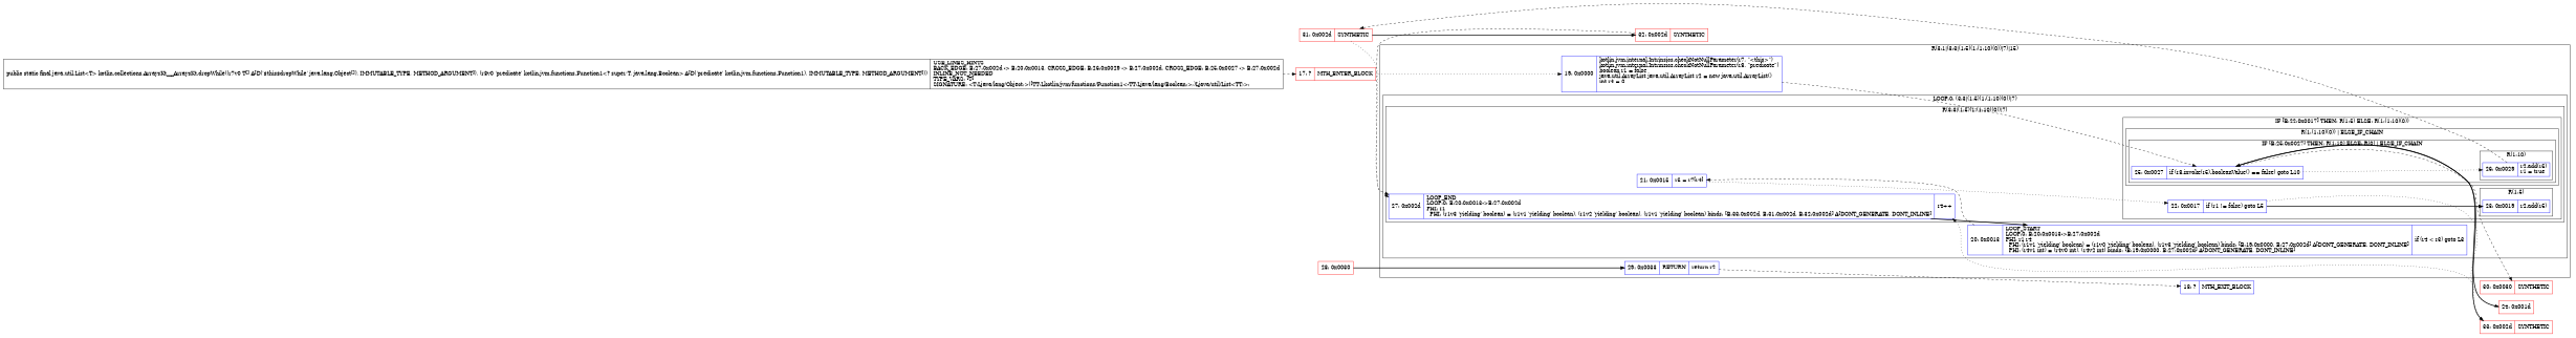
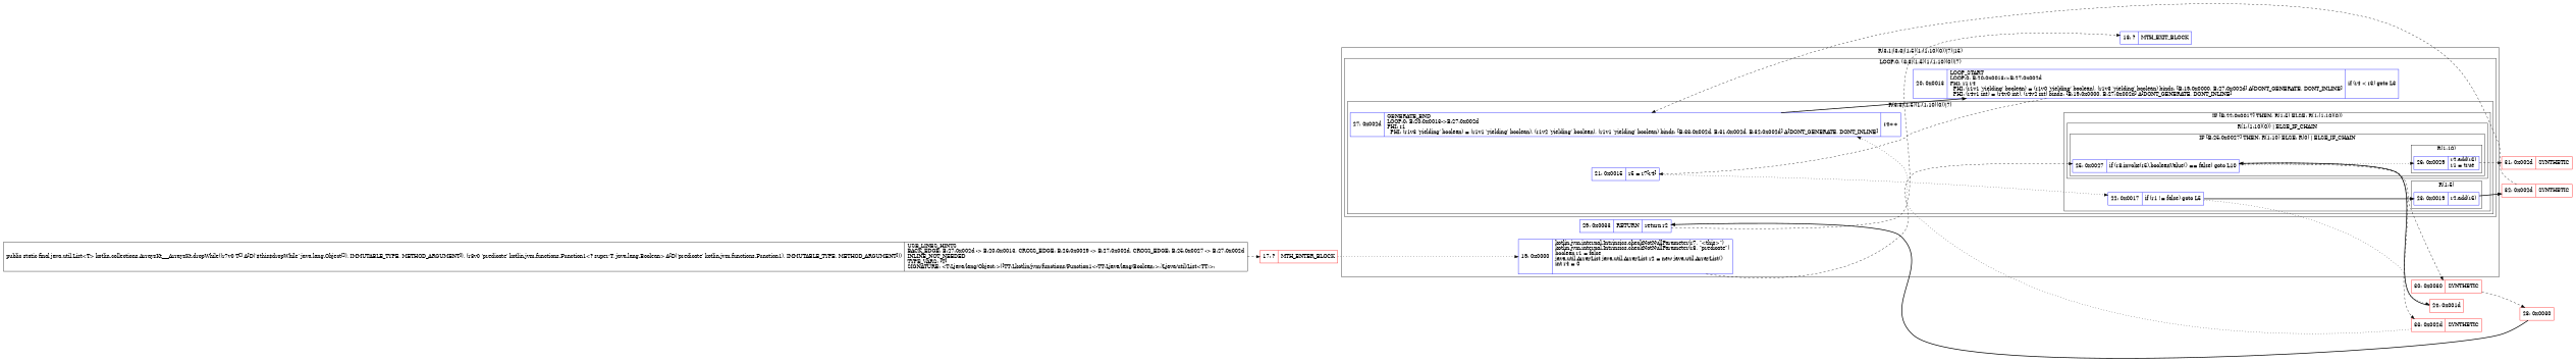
  digraph {
    rankdir=LR
    node [color=blue shape=record]
    edge [style=dashed]
    n1 [label="{23\:\ 0x0019|r2.add(r5)\l}"]
    n2 [label="{26\:\ 0x0029|r2.add(r5)\lr1 = true\l}"]
    n3 [label="{25\:\ 0x0027|if (r8.invoke(r5).booleanValue() == false) goto L10\l}"]
    n4 [label="{22\:\ 0x0017|if (r1 != false) goto L5\l}"]
    n5 [label="{21\:\ 0x0015|r5 = r7[r4]\l}"]
-   n6 [label="{27\:\ 0x002d|LOOP_END\lLOOP:0: B:20:0x0013\-\>B:27:0x002d\lPHI: r1 \l  PHI: (r1v3 'yielding' boolean) = (r1v1 'yielding' boolean), (r1v2 'yielding' boolean), (r1v1 'yielding' boolean) binds: [B:33:0x002d, B:31:0x002d, B:32:0x002d] A[DONT_GENERATE, DONT_INLINE]\l|r4++\l}"]
+   n6 [label="{27\:\ 0x002d|GENERATE_END\lLOOP:0: B:20:0x0013\-\>B:27:0x002d\lPHI: r1 \l  PHI: (r1v3 'yielding' boolean) = (r1v1 'yielding' boolean), (r1v2 'yielding' boolean), (r1v1 'yielding' boolean) binds: [B:33:0x002d, B:31:0x002d, B:32:0x002d] A[DONT_GENERATE, DONT_INLINE]\l|r4++\l}"]
    n7 [label="{20\:\ 0x0013|LOOP_START\lLOOP:0: B:20:0x0013\-\>B:27:0x002d\lPHI: r1 r4 \l  PHI: (r1v1 'yielding' boolean) = (r1v0 'yielding' boolean), (r1v3 'yielding' boolean) binds: [B:19:0x0000, B:27:0x002d] A[DONT_GENERATE, DONT_INLINE]\l  PHI: (r4v1 int) = (r4v0 int), (r4v2 int) binds: [B:19:0x0000, B:27:0x002d] A[DONT_GENERATE, DONT_INLINE]\l|if (r4 \< r3) goto L3\l}"]
    n8 [label="{19\:\ 0x0000|kotlin.jvm.internal.Intrinsics.checkNotNullParameter(r7, \"\<this\>\")\lkotlin.jvm.internal.Intrinsics.checkNotNullParameter(r8, \"predicate\")\lboolean r1 = false\ljava.util.ArrayList java.util.ArrayList r2 = new java.util.ArrayList()\lint r4 = 0\l\l}"]
    n9 [label="{29\:\ 0x0033|RETURN\l|return r2\l}"]
    n10 [color=red label="{32\:\ 0x002d|SYNTHETIC\l}"]
    n11 [color=red label="{31\:\ 0x002d|SYNTHETIC\l}"]
    n12 [color=red label="{30\:\ 0x0030|SYNTHETIC\l}"]
    n13 [color=red label="{33\:\ 0x002d|SYNTHETIC\l}"]
    n14 [color=red label="{24\:\ 0x001d}"]
    n15 [label="{18\:\ ?|MTH_EXIT_BLOCK\l}"]
    n16 [color=red label="{28\:\ 0x0030}"]
    n17 [color=red label="{17\:\ ?|MTH_ENTER_BLOCK\l}"]
    n18 [label="{public static final java.util.List\<T\> kotlin.collections.ArraysKt___ArraysKt.dropWhile((r7v0 T[] A[D('$this$dropWhile' java.lang.Object[]), IMMUTABLE_TYPE, METHOD_ARGUMENT]), (r8v0 'predicate' kotlin.jvm.functions.Function1\<? super T, java.lang.Boolean\> A[D('predicate' kotlin.jvm.functions.Function1), IMMUTABLE_TYPE, METHOD_ARGUMENT]))  | USE_LINES_HINTS\lBACK_EDGE: B:27:0x002d \-\> B:20:0x0013, CROSS_EDGE: B:26:0x0029 \-\> B:27:0x002d, CROSS_EDGE: B:25:0x0027 \-\> B:27:0x002d\lINLINE_NOT_NEEDED\lTYPE_VARS: [T]\lSIGNATURE: \<T:Ljava\/lang\/Object;\>([TT;Lkotlin\/jvm\/functions\/Function1\<\-TT;Ljava\/lang\/Boolean;\>;)Ljava\/util\/List\<TT;\>;\l}" color=""]
    subgraph cluster_1 {
      label="R(3:1|(3:3|(1:5)(1:(1:10)(0))|7)|15)"
      n8
      n9
      subgraph cluster_2 {
        label="LOOP:0: (3:3|(1:5)(1:(1:10)(0))|7)"
        n7
        subgraph cluster_3 {
          label="R(3:3|(1:5)(1:(1:10)(0))|7)"
          n5
          n6
          subgraph cluster_4 {
            label="IF [B:22:0x0017] THEN: R(1:5) ELSE: R(1:(1:10)(0))"
            n4
            subgraph cluster_5 {
              label="R(1:5)"
              n1
            }
            subgraph cluster_6 {
              label="R(1:(1:10)(0)) | ELSE_IF_CHAIN\l"
              subgraph cluster_7 {
                label="IF [B:25:0x0027] THEN: R(1:10) ELSE: R(0) | ELSE_IF_CHAIN\l"
                n3
                subgraph cluster_8 {
                  label="R(1:10)"
                  n2
                }
                subgraph cluster_9 {
                  label="R(0)"
                }
              }
            }
          }
        }
      }
    }
-   n11 -> n10 [style=bold]
+   n1 -> n10 [style=bold]
    n2 -> n11
    n3 -> n2 [style=dotted]
    n3 -> n12
-   n3 -> n13 [style=bold]
+   n3 -> n13
    n4 -> n1 [style=bold]
    n4 -> n14 [style=dotted]
    n5 -> n4 [style=dotted]
    n6 -> n7 [style=bold]
    n7 -> n5
    n8 -> n3
    n9 -> n15
    n10 -> n6
-   n11 -> n6 [style=dotted]
+   n12 -> n16
    n13 -> n6 [style=dotted]
    n14 -> n3 [style=bold]
    n16 -> n9 [style=bold]
    n17 -> n8 [style=dotted]
    n18 -> n17
  }
